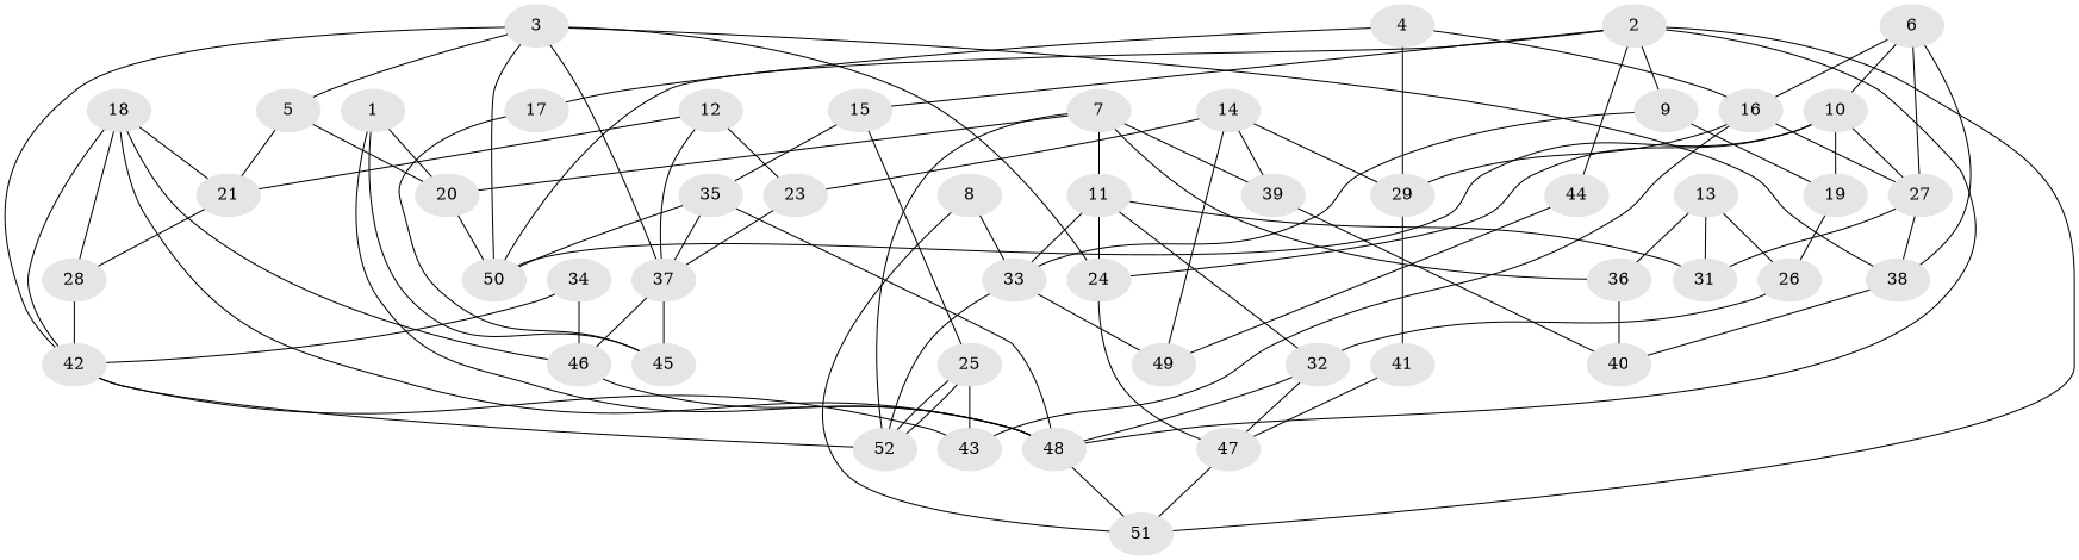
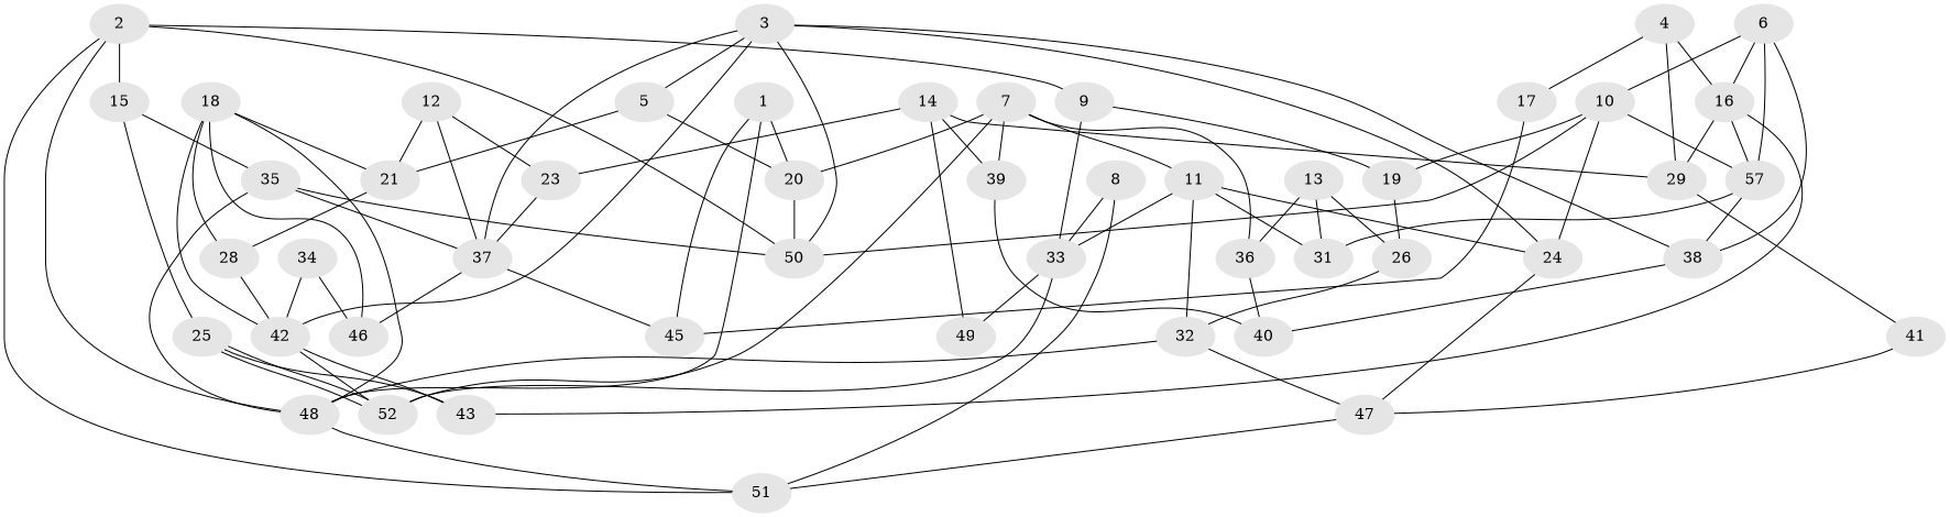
  graph {
    node [color=gray90 style=filled]
    1
    20
    45
    48
    50
    51
    2
    9
    15
-   44
    33
    19
    25
    35
    49
    3
    5
    24
    37
    38
    42
    21
    47
    46
    40
    52
    43
    4
    16
    17
    29
-   27
+   27 [label=57]
    41
    28
    6
    10
    31
    7
    11
    36
    39
    32
    8
    26
    12
    23
    13
    14
    18
    34
    1 -- 20
    1 -- 45
    1 -- 48
    20 -- 50
    48 -- 51
    2 -- 48
    2 -- 50
    2 -- 51
    2 -- 9
    2 -- 15
-   2 -- 44
    9 -- 33
    9 -- 19
    15 -- 25
    15 -- 35
-   44 -- 49
    33 -- 49
    33 -- 52
    19 -- 26
    25 -- 52
    25 -- 52
    25 -- 43
    35 -- 48
    35 -- 50
    35 -- 37
    3 -- 50
    3 -- 5
    3 -- 24
    3 -- 37
    3 -- 38
    3 -- 42
    5 -- 20
    5 -- 21
    24 -- 47
    37 -- 45
    37 -- 46
    38 -- 40
    42 -- 52
    42 -- 43
    21 -- 28
    47 -- 51
-   46 -- 48
    4 -- 16
    4 -- 17
    4 -- 29
    16 -- 43
    16 -- 29
    16 -- 27
    17 -- 45
    29 -- 41
    27 -- 38
    27 -- 31
    41 -- 47
    28 -- 42
    6 -- 38
    6 -- 16
    6 -- 27
    6 -- 10
    10 -- 50
    10 -- 19
    10 -- 24
    10 -- 27
    7 -- 20
    7 -- 52
    7 -- 11
    7 -- 36
    7 -- 39
    11 -- 33
    11 -- 24
    11 -- 31
    11 -- 32
    36 -- 40
    39 -- 40
    32 -- 48
    32 -- 47
    8 -- 51
    8 -- 33
    26 -- 32
    12 -- 37
    12 -- 21
    12 -- 23
    23 -- 37
    13 -- 31
    13 -- 36
    13 -- 26
    14 -- 49
    14 -- 29
    14 -- 39
    14 -- 23
    18 -- 48
    18 -- 42
    18 -- 21
    18 -- 46
    18 -- 28
    34 -- 42
    34 -- 46
  }
